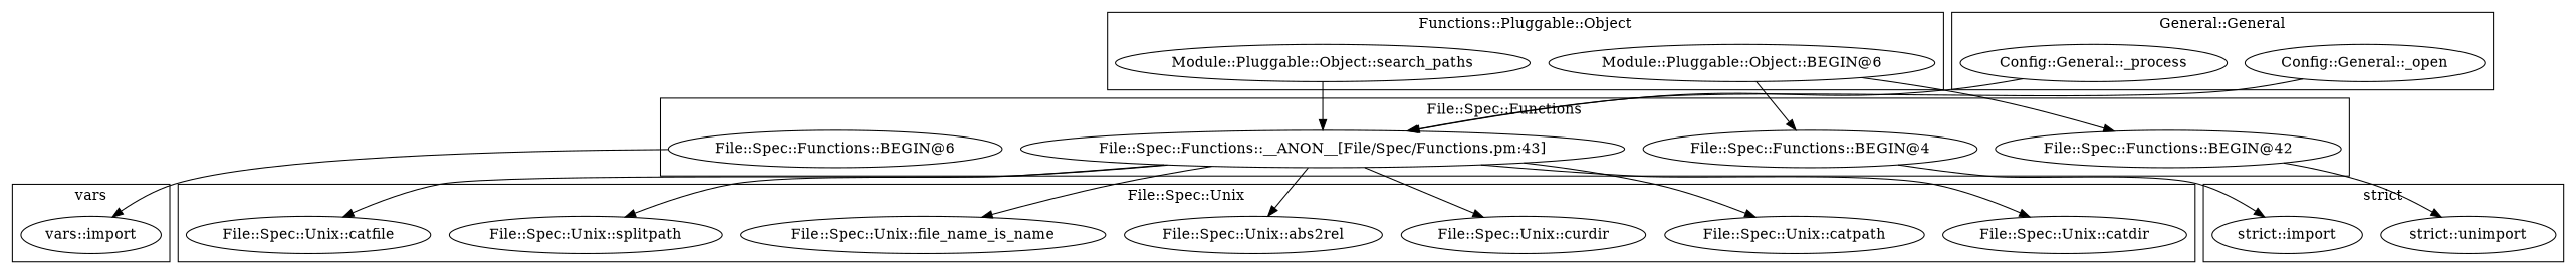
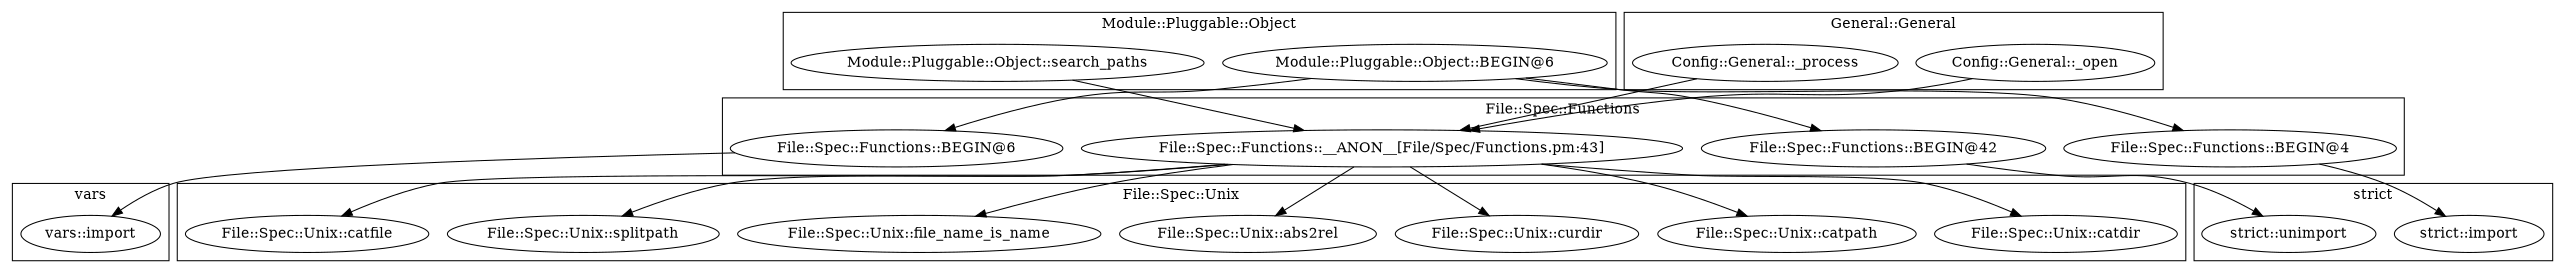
  digraph {
    "File::Spec::Functions::BEGIN@6"
    "File::Spec::Functions::__ANON__[File/Spec/Functions.pm:43]"
    "File::Spec::Functions::BEGIN@42"
    "File::Spec::Functions::BEGIN@4"
    "vars::import"
    "File::Spec::Unix::curdir"
    "File::Spec::Unix::abs2rel"
    n8 [label="File::Spec::Unix::file_name_is_name"]
    "File::Spec::Unix::splitpath"
    "File::Spec::Unix::catfile"
    "File::Spec::Unix::catdir"
    "File::Spec::Unix::catpath"
    "Module::Pluggable::Object::search_paths"
    "Module::Pluggable::Object::BEGIN@6"
    "Config::General::_open"
    "Config::General::_process"
    "strict::unimport"
    "strict::import"
    subgraph cluster_1 {
      label="File::Spec::Functions"
      "File::Spec::Functions::BEGIN@6"
      "File::Spec::Functions::__ANON__[File/Spec/Functions.pm:43]"
      "File::Spec::Functions::BEGIN@42"
      "File::Spec::Functions::BEGIN@4"
    }
    subgraph cluster_2 {
      label=vars
      "vars::import"
    }
    subgraph cluster_3 {
      label="File::Spec::Unix"
      "File::Spec::Unix::curdir"
      "File::Spec::Unix::abs2rel"
      n8
      "File::Spec::Unix::splitpath"
      "File::Spec::Unix::catfile"
      "File::Spec::Unix::catdir"
      "File::Spec::Unix::catpath"
    }
    subgraph cluster_4 {
-     label="Functions::Pluggable::Object"
+     label="Module::Pluggable::Object"
      "Module::Pluggable::Object::search_paths"
      "Module::Pluggable::Object::BEGIN@6"
    }
    subgraph cluster_5 {
      label="General::General"
      "Config::General::_open"
      "Config::General::_process"
    }
    subgraph cluster_6 {
      label="strict"
      "strict::unimport"
      "strict::import"
    }
    "File::Spec::Functions::BEGIN@6" -> "vars::import"
    "File::Spec::Functions::__ANON__[File/Spec/Functions.pm:43]" -> "File::Spec::Unix::curdir"
    "File::Spec::Functions::__ANON__[File/Spec/Functions.pm:43]" -> "File::Spec::Unix::abs2rel"
    "File::Spec::Functions::__ANON__[File/Spec/Functions.pm:43]" -> n8
    "File::Spec::Functions::__ANON__[File/Spec/Functions.pm:43]" -> "File::Spec::Unix::splitpath"
    "File::Spec::Functions::__ANON__[File/Spec/Functions.pm:43]" -> "File::Spec::Unix::catfile"
    "File::Spec::Functions::__ANON__[File/Spec/Functions.pm:43]" -> "File::Spec::Unix::catdir"
    "File::Spec::Functions::__ANON__[File/Spec/Functions.pm:43]" -> "File::Spec::Unix::catpath"
    "File::Spec::Functions::BEGIN@42" -> "strict::unimport"
    "File::Spec::Functions::BEGIN@4" -> "strict::import"
    "Module::Pluggable::Object::search_paths" -> "File::Spec::Functions::__ANON__[File/Spec/Functions.pm:43]"
+   "Module::Pluggable::Object::BEGIN@6" -> "File::Spec::Functions::BEGIN@6"
    "Module::Pluggable::Object::BEGIN@6" -> "File::Spec::Functions::BEGIN@42"
    "Module::Pluggable::Object::BEGIN@6" -> "File::Spec::Functions::BEGIN@4"
    "Config::General::_open" -> "File::Spec::Functions::__ANON__[File/Spec/Functions.pm:43]"
    "Config::General::_process" -> "File::Spec::Functions::__ANON__[File/Spec/Functions.pm:43]"
  }
